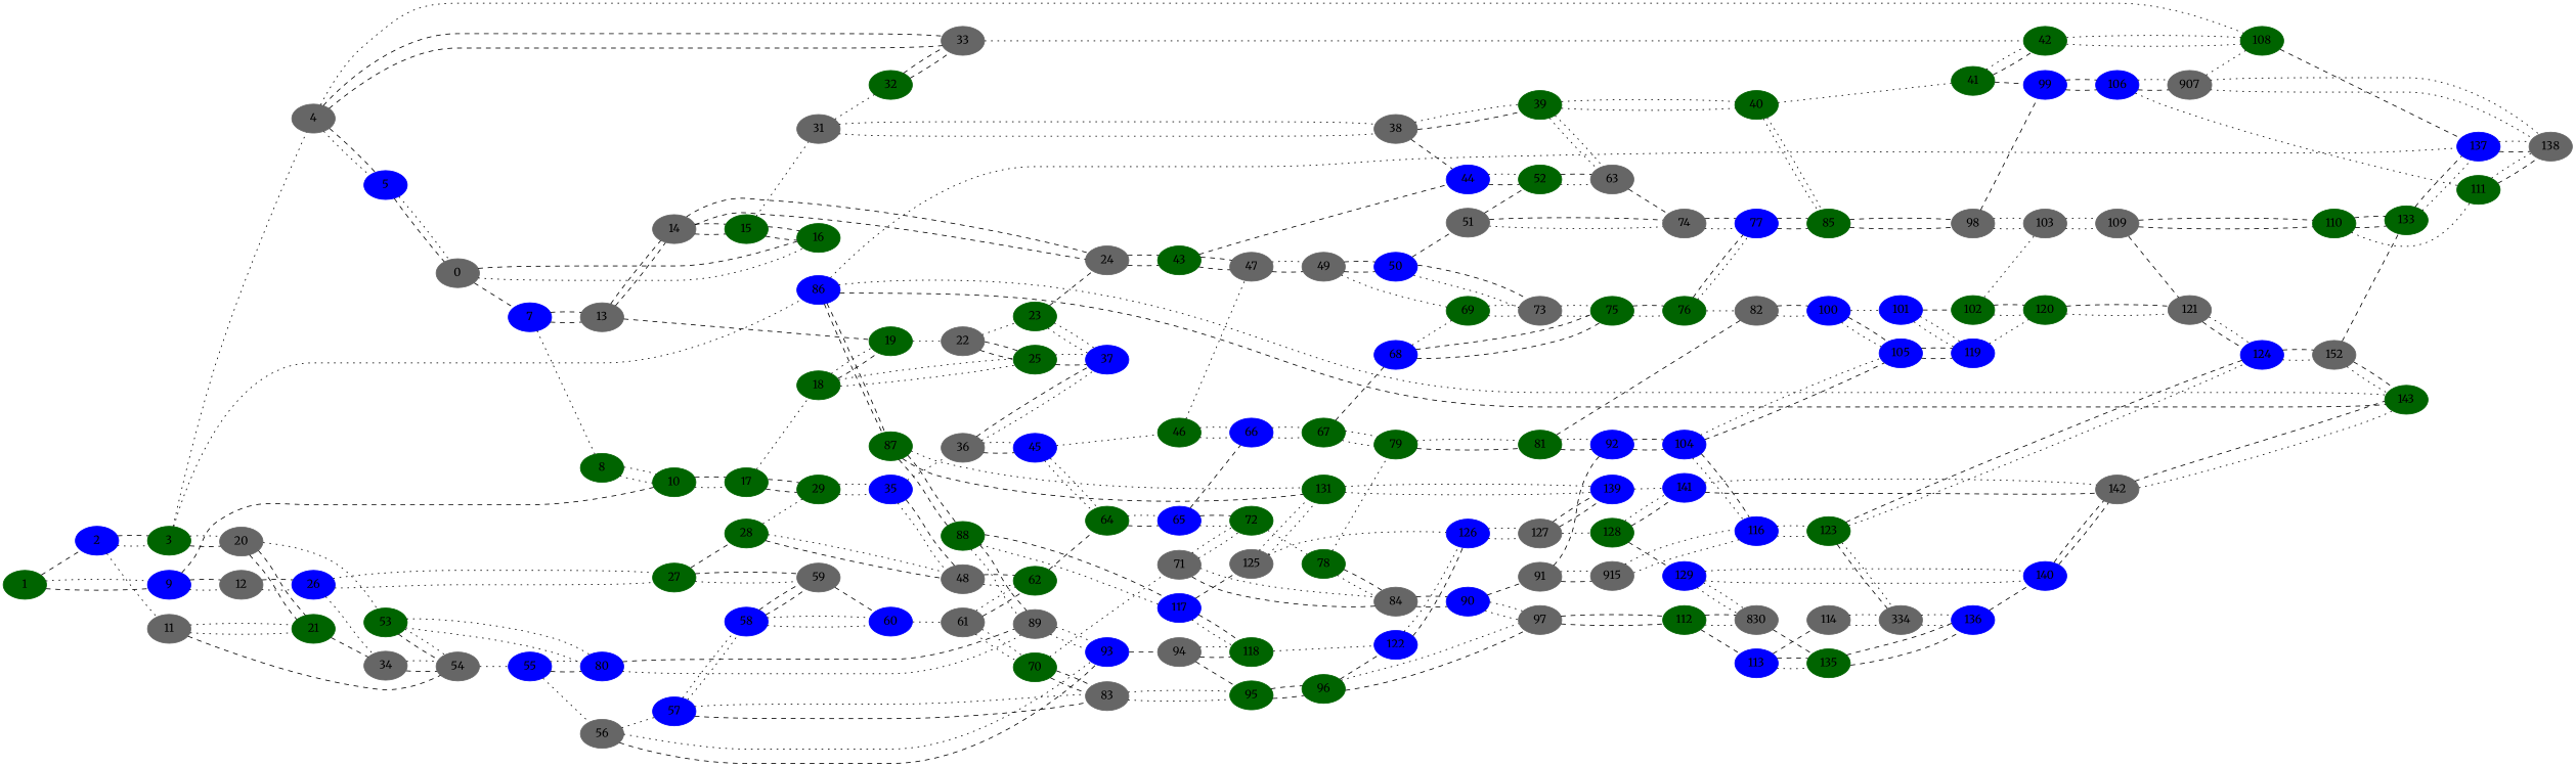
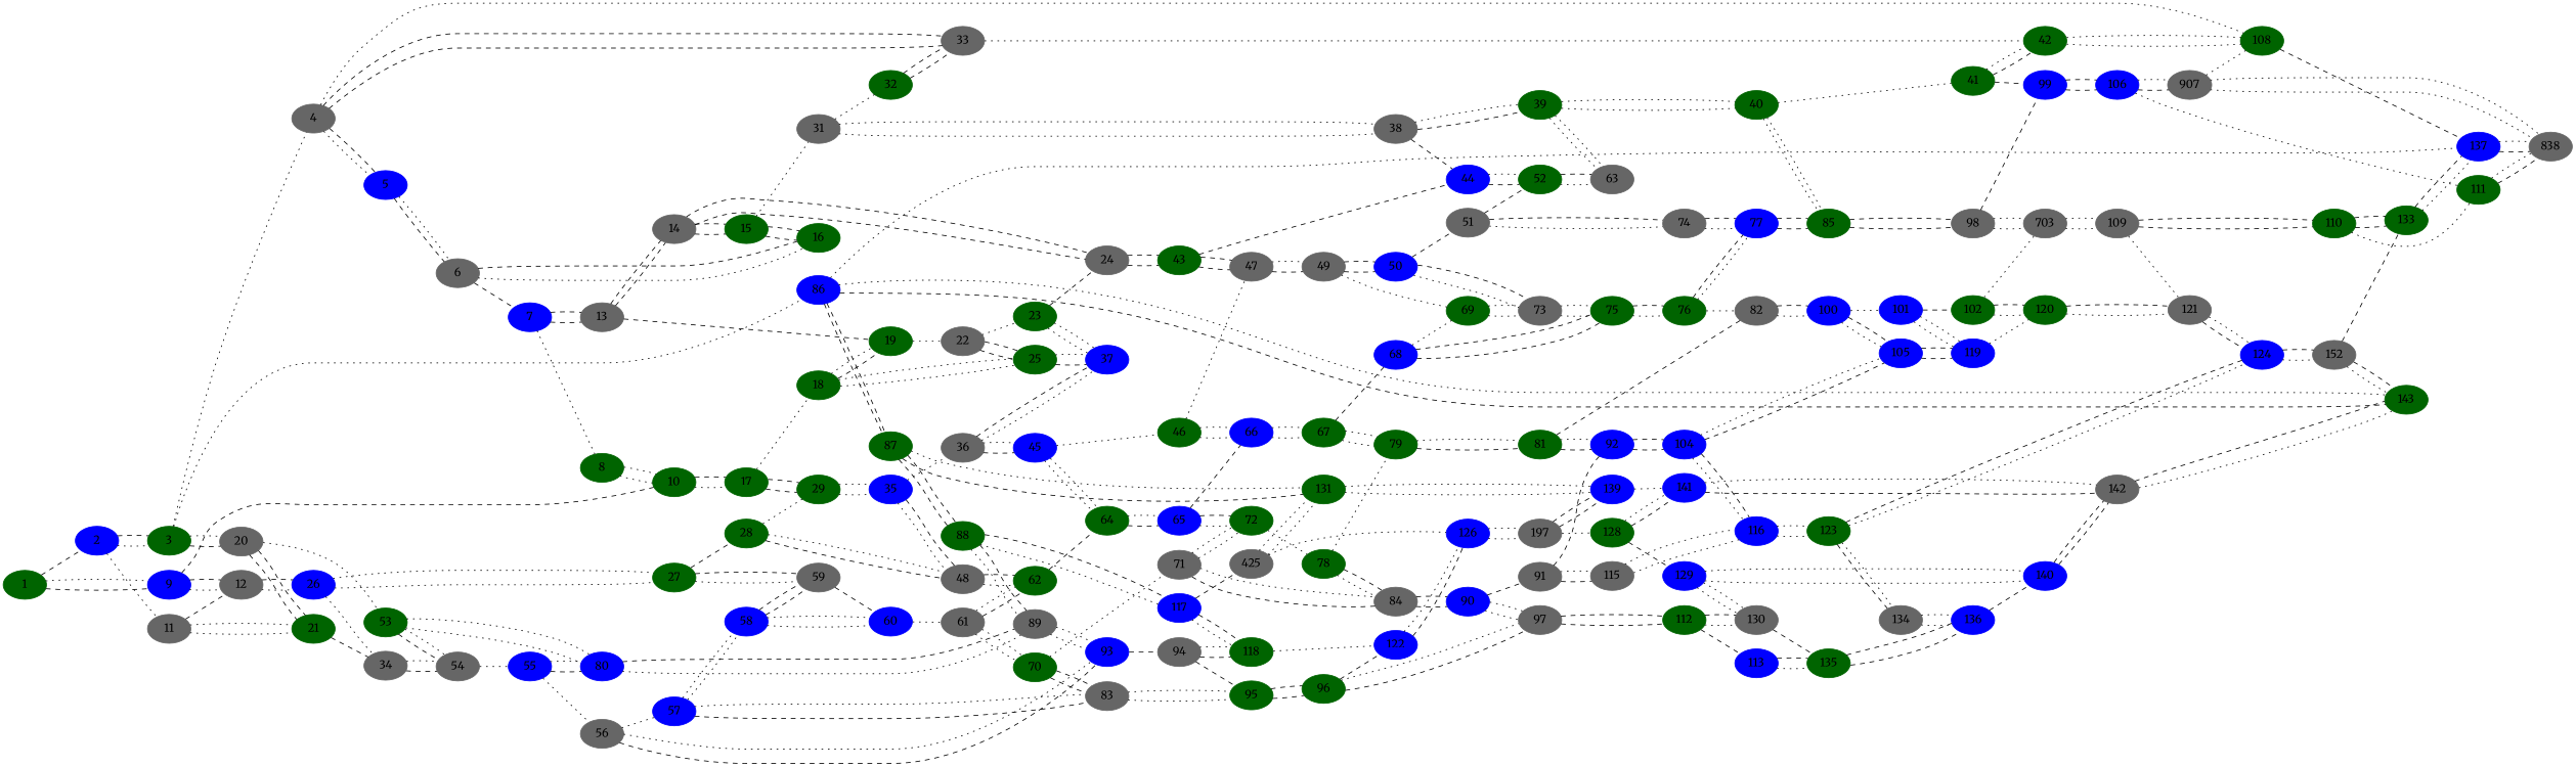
  graph {
    fontname=Merriweather
    rankdir=LR
    node [color=darkgreen fontname=Merriweather style=filled]
    edge [fontname=Merriweather style=dotted]
    2 [color=blue]
    1
    9 [color=blue]
    3
    11 [color=gray40]
    10
    12 [color=gray40]
    4 [color=gray40]
    20 [color=gray40]
    86 [color=blue]
    21
    5 [color=blue]
    33 [color=gray40]
    108
    53
    87
    137 [color=blue]
    143
-   6 [color=gray40 label=0]
+   6 [color=gray40]
    42
    7 [color=blue]
    16
    8
    13 [color=gray40]
    14 [color=gray40]
    19
    17
    26 [color=blue]
    18
    29
    34 [color=gray40]
    27
    15
    24 [color=gray40]
    22 [color=gray40]
    31 [color=gray40]
    43
    32
    38 [color=gray40]
    25
    35 [color=blue]
    37 [color=blue]
    23
    54 [color=gray40]
    80 [color=blue]
    44 [color=blue]
    47 [color=gray40]
    28
    59 [color=gray40]
    48 [color=gray40]
    60 [color=blue]
    62
    36 [color=gray40]
    39
    55 [color=blue]
    45 [color=blue]
    46
    64
    40
    63 [color=gray40]
    52
    41
    85
    74 [color=gray40]
    99 [color=blue]
    98 [color=gray40]
    106 [color=blue]
    49 [color=gray40]
    66 [color=blue]
    65 [color=blue]
    67
    50 [color=blue]
    69
    51 [color=gray40]
    73 [color=gray40]
    75
    77 [color=blue]
    89 [color=gray40]
    56 [color=gray40]
    57 [color=blue]
    93 [color=blue]
    58 [color=blue]
    83 [color=gray40]
    94 [color=gray40]
    95
    61 [color=gray40]
    70
    71 [color=gray40]
    72
    78
    68 [color=blue]
    79
    81
    76
    84 [color=gray40]
    90 [color=blue]
    82 [color=gray40]
    100 [color=blue]
    92 [color=blue]
    104 [color=blue]
    101 [color=blue]
    105 [color=blue]
    96
    91 [color=gray40]
    97 [color=gray40]
-   103 [color=gray40]
+   103 [color=gray40 label=703]
    88
    131
-   138 [color=gray40]
+   138 [color=gray40 label=838]
    117 [color=blue]
    139 [color=blue]
    118
-   125 [color=gray40]
-   115 [color=gray40 label=915]
+   125 [color=gray40 label=425]
+   115 [color=gray40]
    112
    116 [color=blue]
    122 [color=blue]
    126 [color=blue]
    113 [color=blue]
-   130 [color=gray40 label=830]
+   130 [color=gray40]
    109 [color=gray40]
    n122 [color=gray40 label=907]
    111
    102
    119 [color=blue]
    120
    121 [color=gray40]
    110
    123
    133
    124 [color=blue]
-   114 [color=gray40]
    135
-   134 [color=gray40 label=334]
+   134 [color=gray40]
    136 [color=blue]
    n136 [color=gray40 label=152]
-   127 [color=gray40]
+   127 [color=gray40 label=197]
    128
    129 [color=blue]
    141 [color=blue]
    140 [color=blue]
    142 [color=gray40]
    2 -- 3
    2 -- 3 [style=dashed]
    2 -- 11
    1 -- 2 [style=dashed]
    1 -- 9 [style=dashed]
    1 -- 9
    9 -- 10 [style=dashed]
    9 -- 12
    9 -- 12 [style=dashed]
    3 -- 4
    3 -- 20 [style=dashed]
    3 -- 20
    3 -- 86
-   11 -- 54 [style=dashed]
+   11 -- 12 [style=dashed]
    11 -- 21
    11 -- 21
    10 -- 17
    10 -- 17 [style=dashed]
    12 -- 26
    12 -- 26 [style=dashed]
    4 -- 5
    4 -- 5 [style=dashed]
    4 -- 33 [style=dashed]
    4 -- 33 [style=dashed]
    4 -- 108
    20 -- 21 [style=dashed]
    20 -- 21 [style=dashed]
    20 -- 53
    86 -- 87 [style=dashed]
    86 -- 87 [style=dashed]
    86 -- 137
    86 -- 143 [style=dashed]
    86 -- 143
    21 -- 34 [style=dashed]
    5 -- 6 [style=dashed]
    5 -- 6
    33 -- 42
    108 -- 137 [style=dashed]
    53 -- 54 [style=dashed]
    53 -- 54
    53 -- 80
    53 -- 80
    87 -- 88 [style=dashed]
    87 -- 88 [style=dashed]
    87 -- 131 [style=dashed]
    87 -- 131
    137 -- 138 [style=dashed]
    137 -- 138
    6 -- 7 [style=dashed]
    6 -- 16
    6 -- 16 [style=dashed]
    42 -- 108
    42 -- 108
    7 -- 8
    7 -- 13 [style=dashed]
    7 -- 13 [style=dashed]
    8 -- 10
    8 -- 10
    13 -- 14 [style=dashed]
    13 -- 14 [style=dashed]
    13 -- 19 [style=dashed]
    14 -- 15 [style=dashed]
    14 -- 15 [style=dashed]
    14 -- 24 [style=dashed]
    14 -- 24 [style=dashed]
    19 -- 22
    17 -- 18
    17 -- 29 [style=dashed]
    17 -- 29 [style=dashed]
    26 -- 34
    26 -- 27
    26 -- 27
    18 -- 19 [style=dashed]
    18 -- 19
    18 -- 25
    18 -- 25
    29 -- 35
    29 -- 35
    34 -- 54 [style=dashed]
    34 -- 54
    27 -- 28 [style=dashed]
    27 -- 59
    27 -- 59 [style=dashed]
    15 -- 16 [style=dashed]
    15 -- 16 [style=dashed]
    15 -- 31
    24 -- 43 [style=dashed]
    24 -- 43 [style=dashed]
    22 -- 25 [style=dashed]
    22 -- 25 [style=dashed]
    22 -- 23
    31 -- 32
    31 -- 38
    31 -- 38
    43 -- 44 [style=dashed]
    43 -- 47 [style=dashed]
    43 -- 47 [style=dashed]
    32 -- 33 [style=dashed]
    32 -- 33 [style=dashed]
    38 -- 44 [style=dashed]
    38 -- 39 [style=dashed]
    38 -- 39
    25 -- 37 [style=dashed]
    25 -- 37
    35 -- 48
    35 -- 48 [style=dashed]
    35 -- 36
    23 -- 24 [style=dashed]
    23 -- 37
    23 -- 37
    54 -- 55
    80 -- 89
    80 -- 89 [style=dashed]
    44 -- 52 [style=dashed]
    44 -- 52
    47 -- 49 [style=dashed]
    47 -- 49
    28 -- 29
    28 -- 48 [style=dashed]
    28 -- 48
    59 -- 60 [style=dashed]
    48 -- 62
    48 -- 62 [style=dashed]
    60 -- 61
    62 -- 64 [style=dashed]
    36 -- 37
    36 -- 37 [style=dashed]
    36 -- 45 [style=dashed]
    36 -- 45
    39 -- 40
    39 -- 40
    39 -- 63
    39 -- 63
    55 -- 80 [style=dashed]
    55 -- 80
    55 -- 56
    45 -- 46
    45 -- 64
    45 -- 64
    46 -- 47
    46 -- 66
    46 -- 66
    64 -- 65 [style=dashed]
    64 -- 65
    40 -- 41
    40 -- 85
    40 -- 85
-   63 -- 74 [style=dashed]
    52 -- 63
    52 -- 63 [style=dashed]
    41 -- 42 [style=dashed]
    41 -- 42
    41 -- 99 [style=dashed]
    85 -- 98 [style=dashed]
    85 -- 98 [style=dashed]
    74 -- 77
    74 -- 77 [style=dashed]
    99 -- 106 [style=dashed]
    99 -- 106 [style=dashed]
    98 -- 99 [style=dashed]
    98 -- 103
    98 -- 103
    106 -- n122 [style=dashed]
    106 -- n122
    106 -- 111
    49 -- 50 [style=dashed]
    49 -- 50 [style=dashed]
    49 -- 69
    66 -- 67
    66 -- 67
    65 -- 66 [style=dashed]
    65 -- 72
    65 -- 72 [style=dashed]
    67 -- 68 [style=dashed]
    67 -- 79
    67 -- 79
    50 -- 51 [style=dashed]
    50 -- 73
    50 -- 73 [style=dashed]
    69 -- 73
    69 -- 73
    51 -- 52 [style=dashed]
    51 -- 74
    51 -- 74 [style=dashed]
    73 -- 75
    73 -- 75
    75 -- 76
    75 -- 76 [style=dashed]
    77 -- 85 [style=dashed]
    77 -- 85 [style=dashed]
    89 -- 93
    89 -- 93
    56 -- 57
    56 -- 93 [style=dashed]
    56 -- 93
    57 -- 58
    57 -- 58
    57 -- 83 [style=dashed]
    57 -- 83
    93 -- 94 [style=dashed]
    58 -- 59 [style=dashed]
    58 -- 59 [style=dashed]
    58 -- 60
    58 -- 60
    83 -- 95
    83 -- 95
    94 -- 95 [style=dashed]
    94 -- 118 [style=dashed]
    94 -- 118
    95 -- 96 [style=dashed]
    95 -- 96 [style=dashed]
    61 -- 62 [style=dashed]
    61 -- 62
    61 -- 70
    61 -- 70
    70 -- 83 [style=dashed]
    70 -- 83 [style=dashed]
    70 -- 71
    71 -- 72
    71 -- 72
    71 -- 84 [style=dashed]
    71 -- 84
    72 -- 78
    78 -- 79
    78 -- 84
    78 -- 84 [style=dashed]
    68 -- 69
    68 -- 75 [style=dashed]
    68 -- 75 [style=dashed]
    79 -- 81 [style=dashed]
    79 -- 81
    81 -- 82 [style=dashed]
    81 -- 92 [style=dashed]
    81 -- 92
    76 -- 77
    76 -- 77 [style=dashed]
    76 -- 82
    84 -- 90 [style=dashed]
    84 -- 90 [style=dashed]
    90 -- 91 [style=dashed]
    90 -- 97
    90 -- 97
    82 -- 100
    82 -- 100 [style=dashed]
    100 -- 101
    100 -- 105
    100 -- 105 [style=dashed]
    92 -- 104 [style=dashed]
    92 -- 104 [style=dashed]
    104 -- 105 [style=dashed]
    104 -- 105
    104 -- 116
    104 -- 116 [style=dashed]
    101 -- 102 [style=dashed]
    101 -- 119
    101 -- 119
    105 -- 119 [style=dashed]
    105 -- 119 [style=dashed]
    96 -- 97 [style=dashed]
    96 -- 97
    96 -- 122 [style=dashed]
    91 -- 92 [style=dashed]
    91 -- 115 [style=dashed]
    91 -- 115
    97 -- 112 [style=dashed]
    97 -- 112 [style=dashed]
    103 -- 109
    103 -- 109
    88 -- 89
    88 -- 89 [style=dashed]
    88 -- 117
    88 -- 117 [style=dashed]
    131 -- 139
    131 -- 139
    117 -- 118
    117 -- 118 [style=dashed]
    117 -- 125 [style=dashed]
    139 -- 141
    118 -- 122
    125 -- 131
    125 -- 131
    125 -- 126
    115 -- 116
    115 -- 116
    112 -- 113 [style=dashed]
    112 -- 130
    112 -- 130 [style=dashed]
    116 -- 123
    116 -- 123
    122 -- 126 [style=dashed]
    122 -- 126
    126 -- 127
    126 -- 127
-   113 -- 114 [style=dashed]
    113 -- 135
    113 -- 135 [style=dashed]
    130 -- 135 [style=dashed]
-   109 -- 121 [style=dashed]
+   109 -- 121
    109 -- 110 [style=dashed]
    109 -- 110 [style=dashed]
    n122 -- 108
    n122 -- 138
    n122 -- 138
    111 -- 138 [style=dashed]
    111 -- 138
    102 -- 103
    102 -- 120
    102 -- 120 [style=dashed]
    119 -- 120
    120 -- 121
    120 -- 121 [style=dashed]
    121 -- 124 [style=dashed]
    121 -- 124
    110 -- 111
    110 -- 133 [style=dashed]
    110 -- 133 [style=dashed]
    123 -- 124
    123 -- 124 [style=dashed]
    123 -- 134 [style=dashed]
    123 -- 134
    133 -- 137
    133 -- 137 [style=dashed]
    124 -- n136
    124 -- n136 [style=dashed]
-   114 -- 134
-   114 -- 134
    135 -- 136 [style=dashed]
    135 -- 136 [style=dashed]
    134 -- 136
    134 -- 136
    136 -- 140 [style=dashed]
    n136 -- 143
    n136 -- 143 [style=dashed]
    n136 -- 133 [style=dashed]
    127 -- 139 [style=dashed]
    127 -- 139 [style=dashed]
    127 -- 128
    128 -- 129 [style=dashed]
    128 -- 141 [style=dashed]
    128 -- 141
    129 -- 130
    129 -- 130
    129 -- 140
    129 -- 140
    141 -- 142 [style=dashed]
    141 -- 142
    140 -- 142 [style=dashed]
    140 -- 142 [style=dashed]
    142 -- 143
    142 -- 143 [style=dashed]
  }
